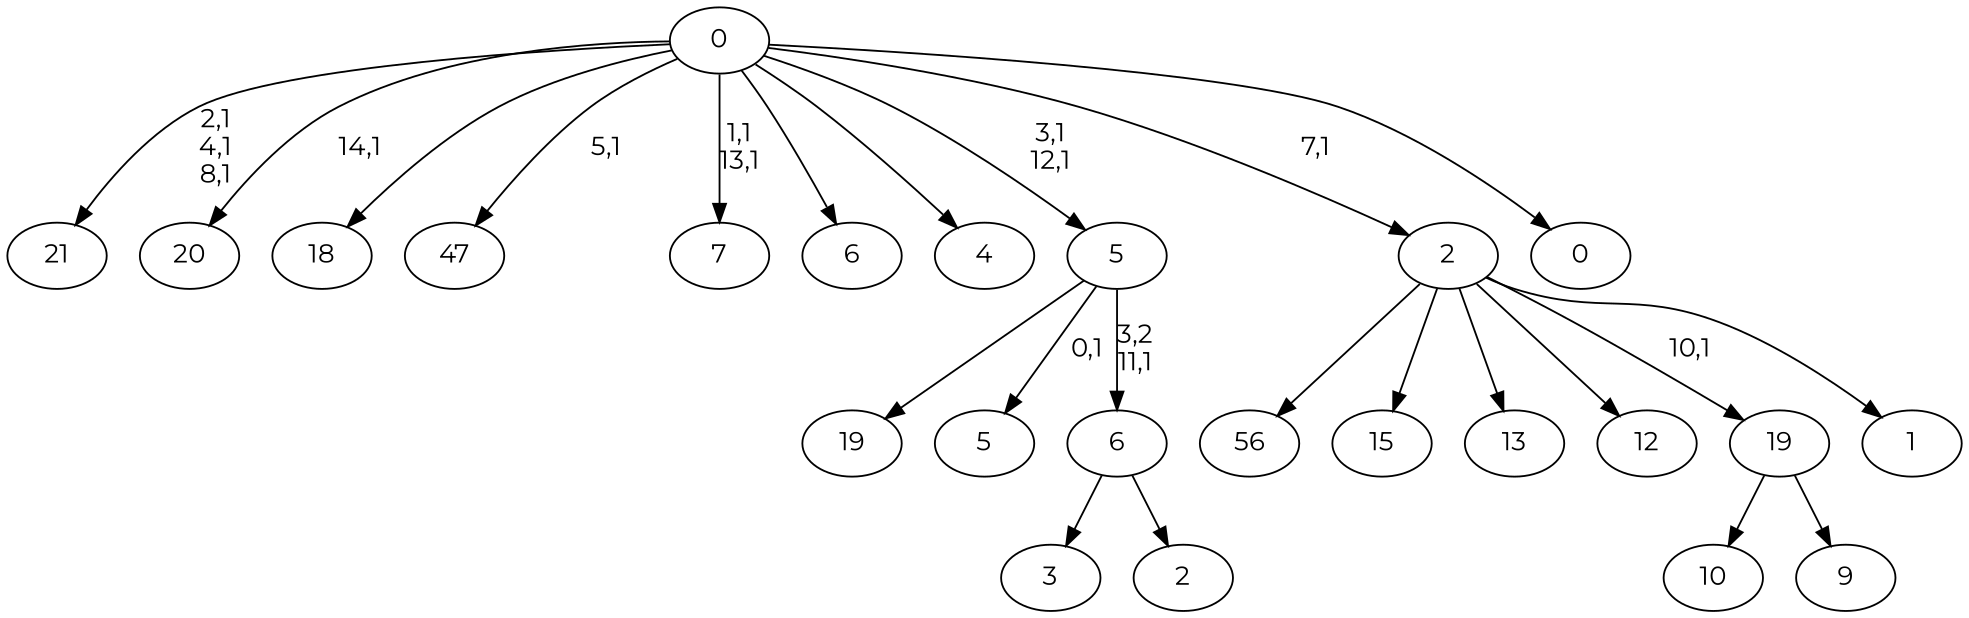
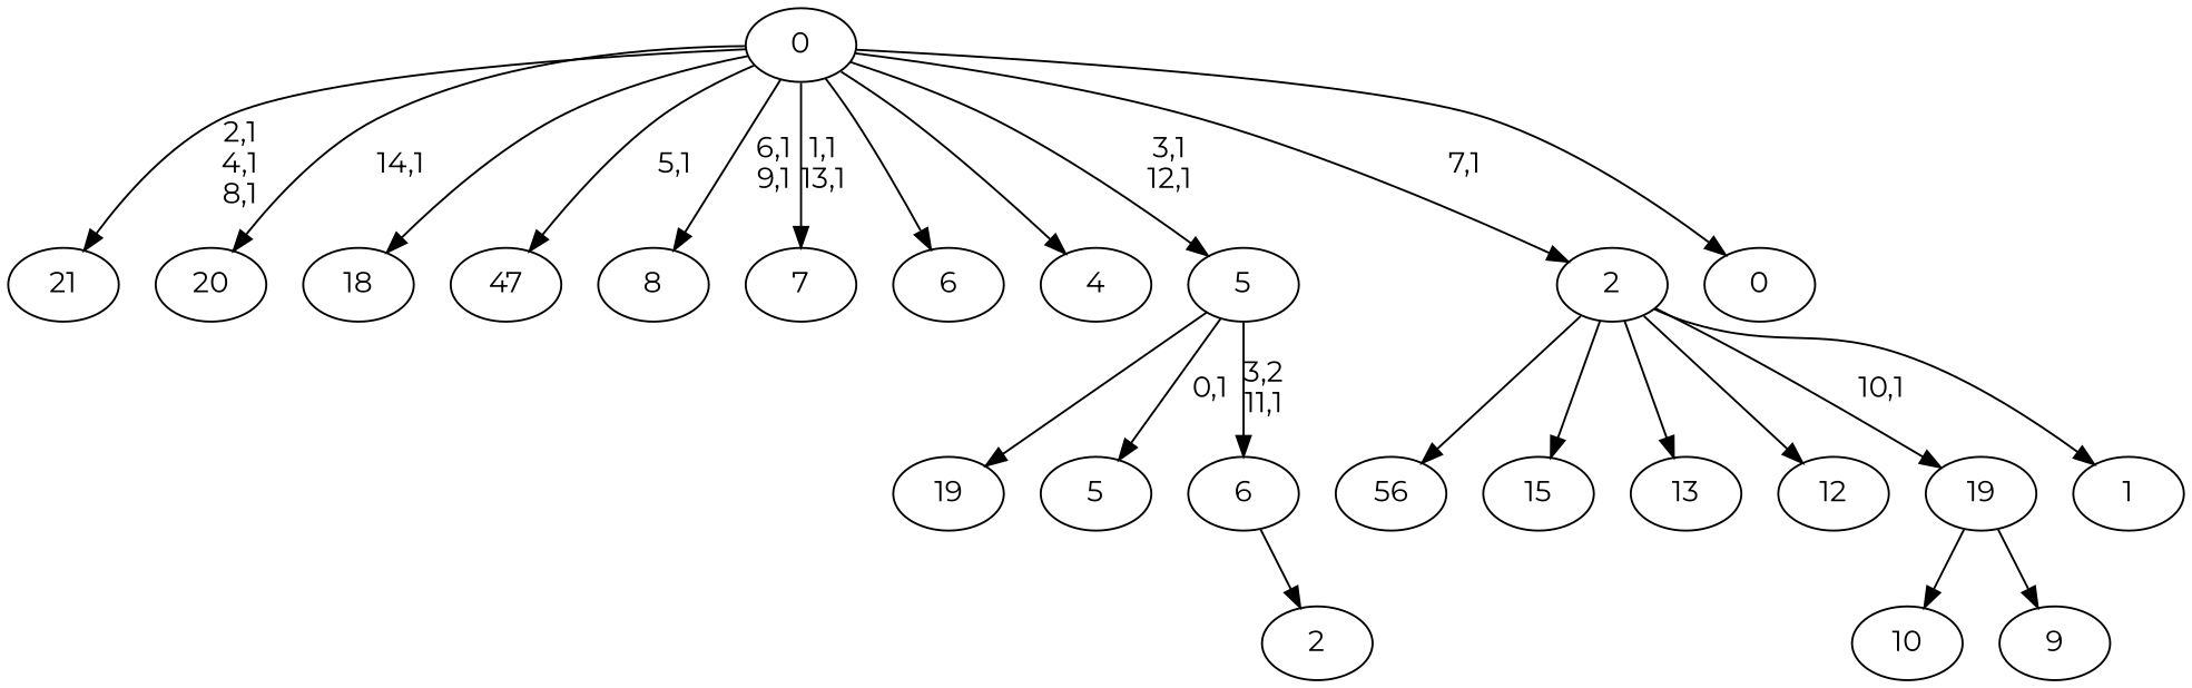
  digraph {
    fontname=Montserrat
    node [fontname=Montserrat]
    edge [fontname=Montserrat]
    n1 [label=21]
    n2 [label=20]
    n3 [label=19]
    n4 [label=18]
    n5 [label=47]
    n6 [label=56]
    n7 [label=15]
    n8 [label=13]
    n9 [label=12]
    n10 [label=10]
    n11 [label=9]
    19
+   n13 [label=8]
    n14 [label=7]
    n15 [label=6]
    n16 [label=5]
    n17 [label=4]
-   n18 [label=3]
    n19 [label=2]
    6
    5
    n22 [label=1]
    2
    n24 [label=0]
    0
    19 -> n10
    19 -> n11
-   6 -> n18
    6 -> n19
    5 -> n3
    5 -> n16 [label="0,1"]
    5 -> 6 [label="3,2\n11,1"]
    2 -> n6
    2 -> n7
    2 -> n8
    2 -> n9
    2 -> 19 [label="10,1"]
    2 -> n22
    0 -> n1 [label="2,1\n4,1\n8,1"]
    0 -> n2 [label="14,1"]
    0 -> n4
    0 -> n5 [label="5,1"]
+   0 -> n13 [label="6,1\n9,1"]
    0 -> n14 [label="1,1\n13,1"]
    0 -> n15
    0 -> n17
    0 -> 5 [label="3,1\n12,1"]
    0 -> 2 [label="7,1"]
    0 -> n24
  }
